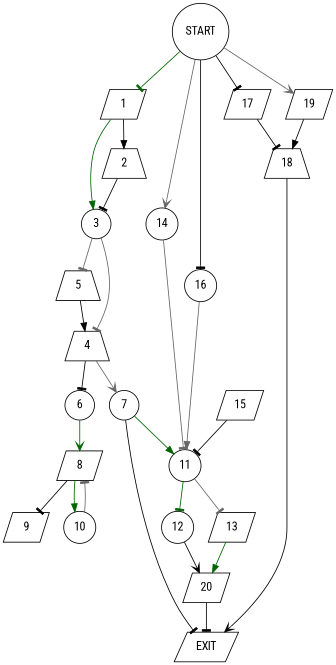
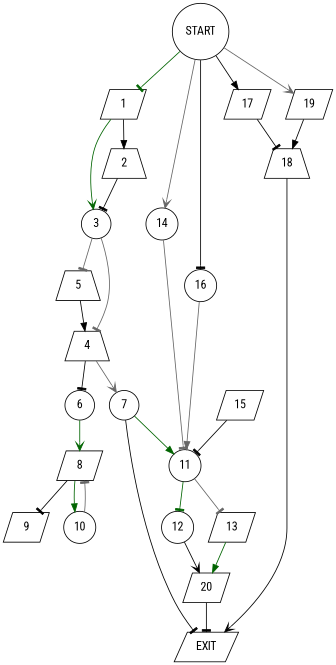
  digraph {
    fontname="Roboto Condensed"
    node [fontname="Roboto Condensed" shape=circle]
    edge [arrowhead=tee color=black fontname="Roboto Condensed"]
    n1 [label=START]
    1 [shape=parallelogram]
    14
    16
    17 [shape=parallelogram]
    19 [shape=parallelogram]
    2 [shape=trapezium]
    3
    11
    15 [shape=parallelogram]
    18 [shape=trapezium]
    n12 [label=EXIT shape=parallelogram]
    4 [shape=trapezium]
    5 [shape=trapezium]
    6
    7
    8 [shape=parallelogram]
    9 [shape=parallelogram]
    10
    12
    13 [shape=parallelogram]
    20 [shape=parallelogram]
    n1 -> 1 [color=darkgreen]
    n1 -> 14 [arrowhead=vee color=gray40]
    n1 -> 16
-   n1 -> 17
+   n1 -> 17 [arrowhead=normal]
    n1 -> 19 [arrowhead=vee color=gray40]
    1 -> 2 [arrowhead=normal]
-   1 -> 3 [arrowhead=normal color=darkgreen]
+   1 -> 3 [arrowhead=vee color=darkgreen]
    14 -> 11 [color=gray40]
    16 -> 11 [arrowhead=normal color=gray40]
    17 -> 18
    19 -> 18 [arrowhead=normal]
    2 -> 3
    3 -> 4 [color=gray40]
    3 -> 5 [color=gray40]
    11 -> 12 [color=darkgreen]
    11 -> 13 [color=gray40]
    15 -> 11
    18 -> n12 [arrowhead=vee]
    4 -> 6
    4 -> 7 [arrowhead=vee color=gray40]
    5 -> 4 [arrowhead=normal]
    6 -> 8 [arrowhead=vee color=darkgreen]
    7 -> 11 [arrowhead=normal color=darkgreen]
    7 -> n12
    8 -> 9
    8 -> 10 [arrowhead=normal color=darkgreen]
    10 -> 8 [color=gray40]
    12 -> 20 [arrowhead=vee]
    13 -> 20 [arrowhead=normal color=darkgreen]
    20 -> n12
  }
